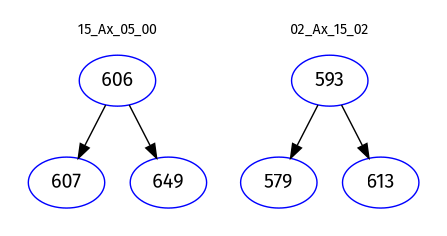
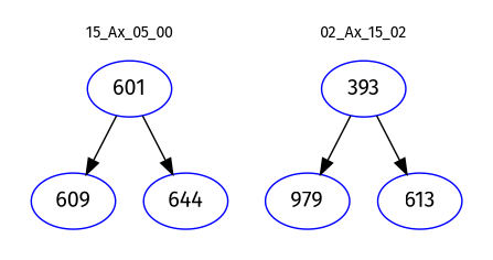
  digraph {
    fontname="Fira Sans"
    node [color=blue fontname="Fira Sans"]
    edge [color=black fontname="Fira Sans"]
-   n1 [label=606]
-   n2 [label=607]
-   n3 [label=649]
-   n4 [label=593]
-   n5 [label=579]
+   n1 [label=601]
+   n2 [label=609]
+   n3 [label=644]
+   n4 [label=393]
+   n5 [label=979]
    n6 [label=613]
    subgraph cluster_1 {
      color=white
      fontsize=10
      label="15_Ax_05_00"
      n1
      n2
      n3
    }
    subgraph cluster_2 {
      color=white
      fontsize=10
      label="02_Ax_15_02"
      n4
      n5
      n6
    }
    n1 -> n2
    n1 -> n3
    n4 -> n5
    n4 -> n6
  }
